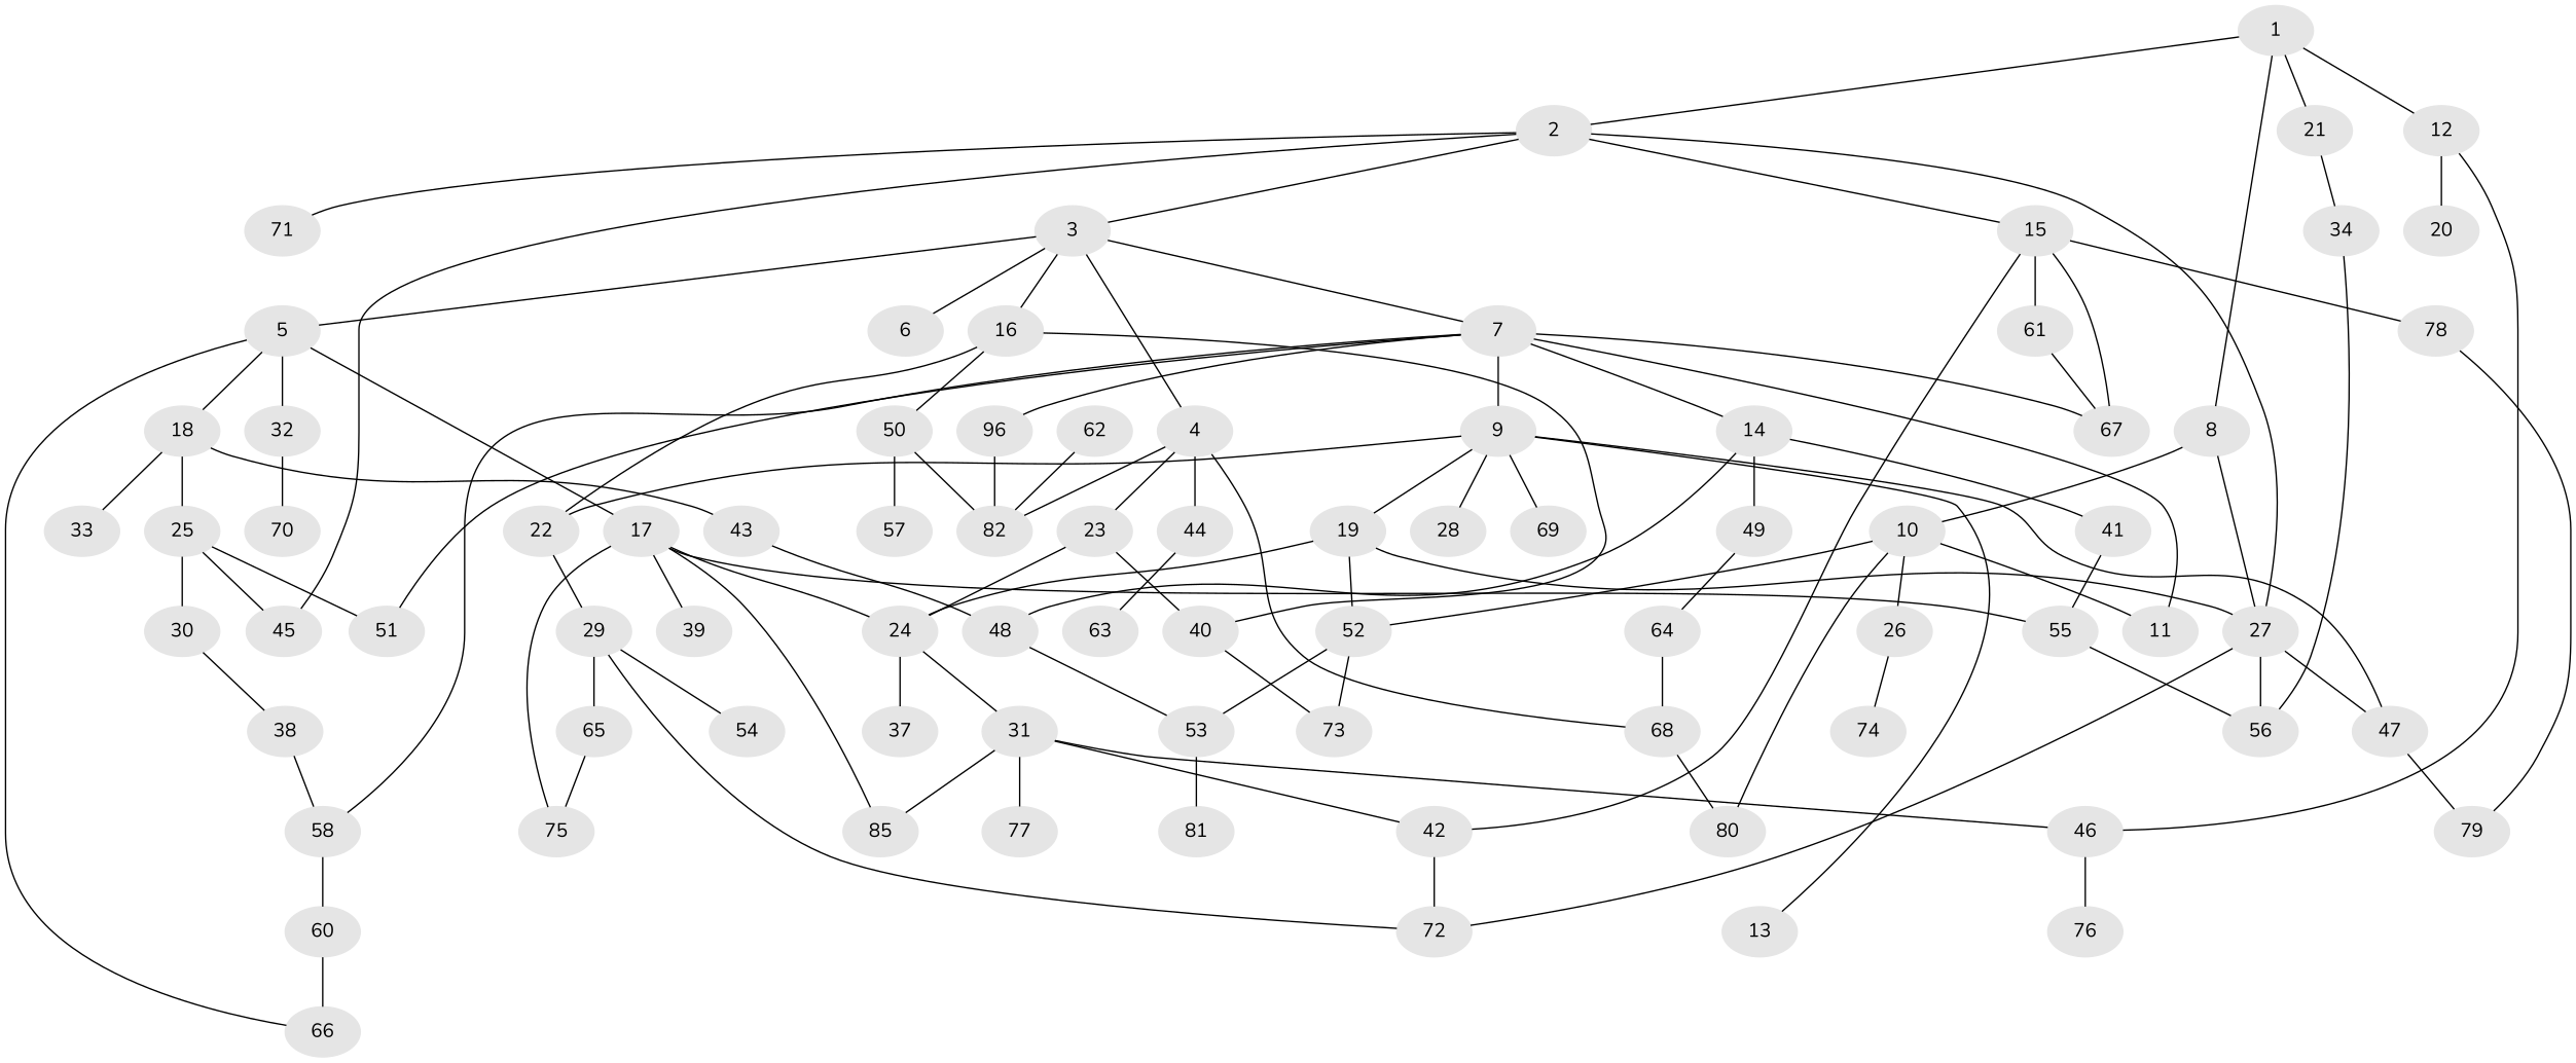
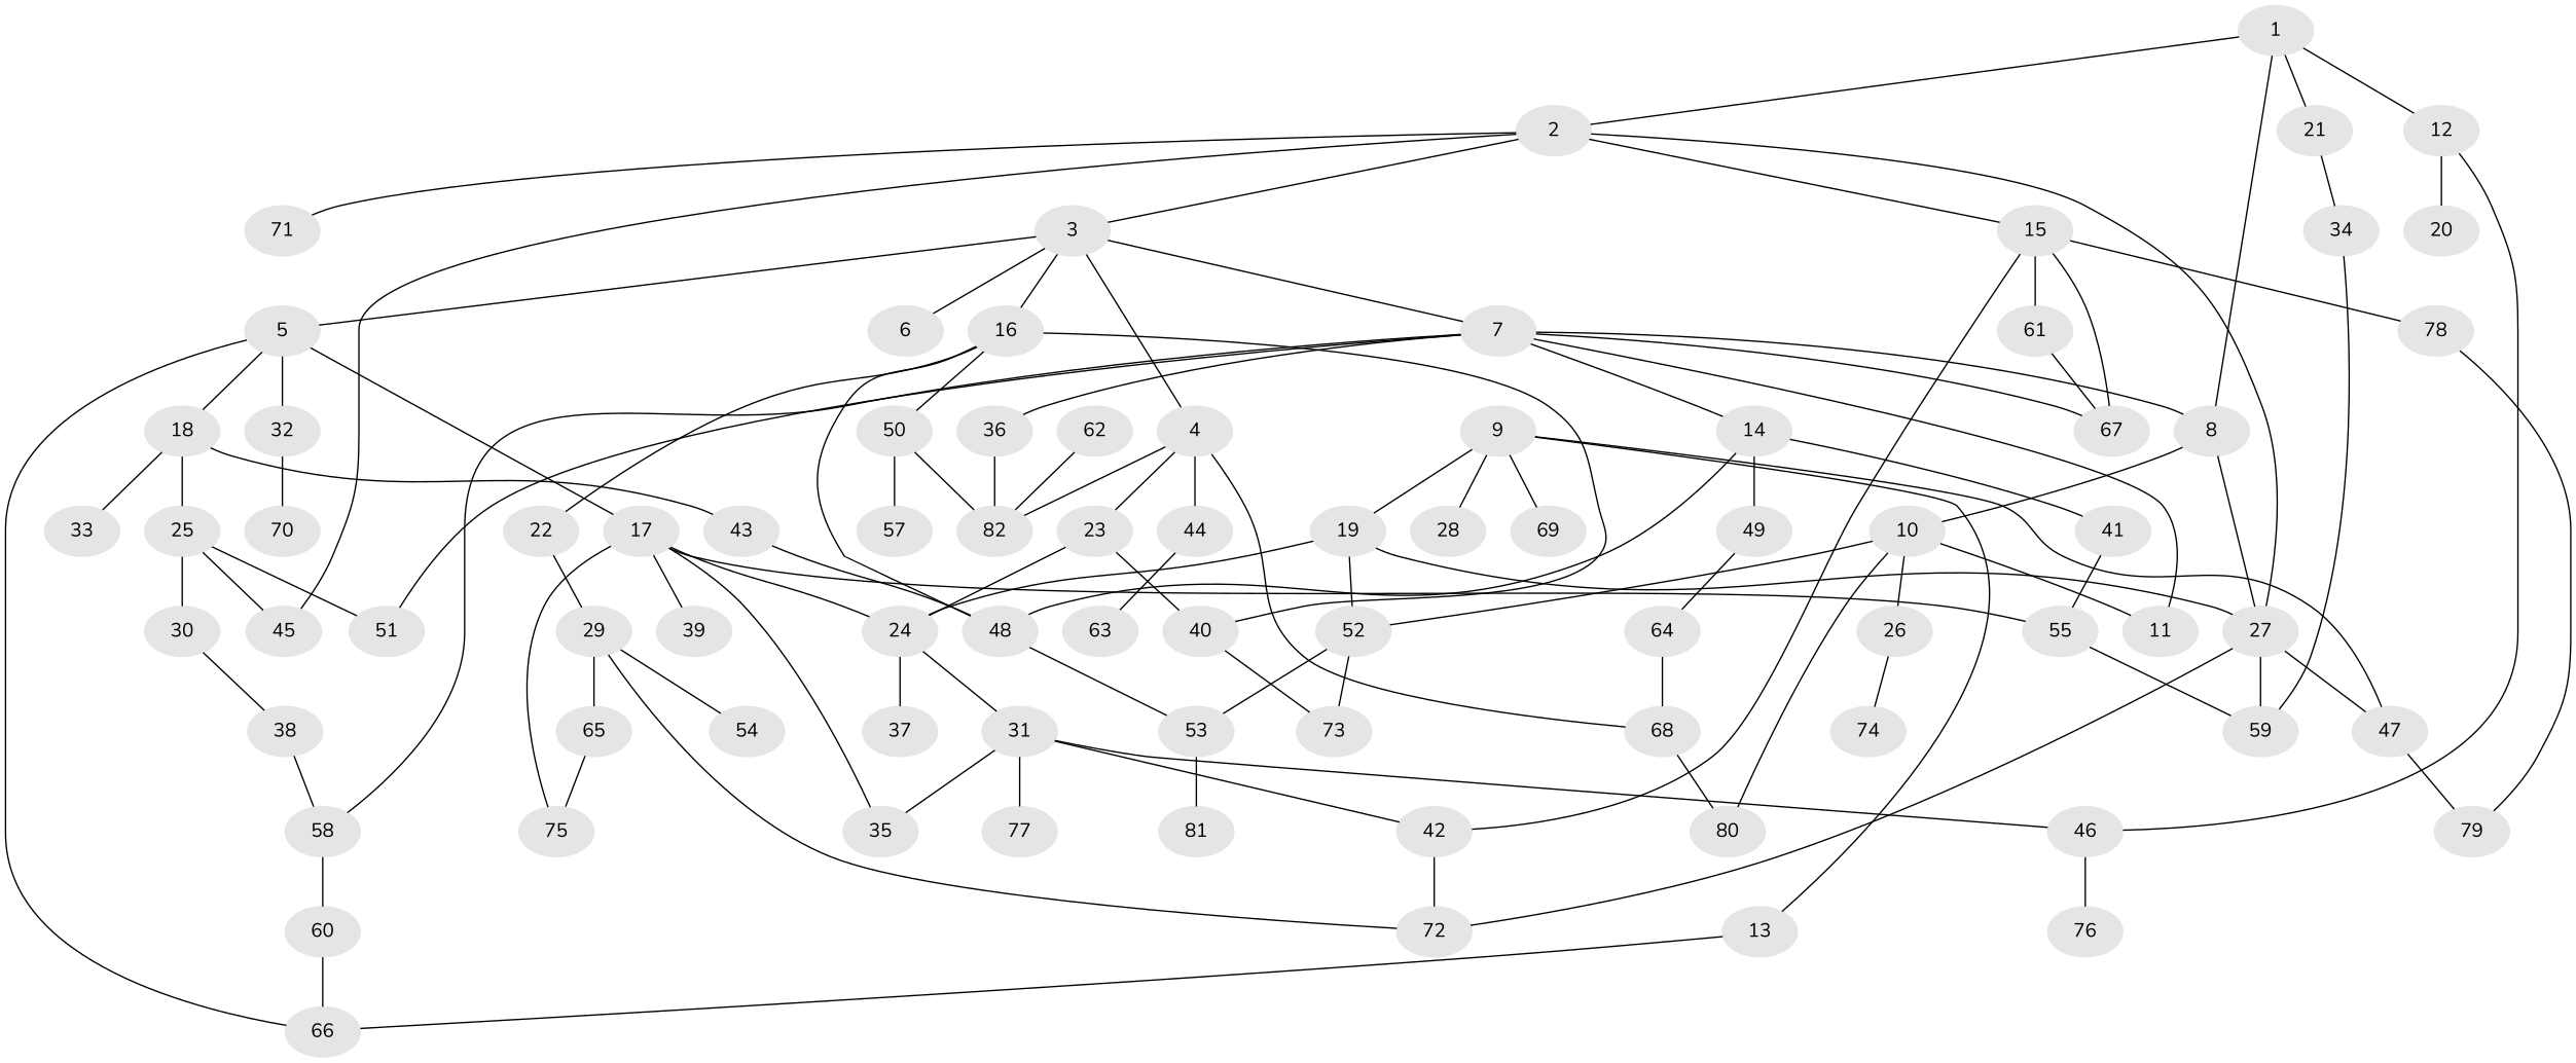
  graph {
    fontname=Nunito
    node [color=gray90 fontname=Nunito style=filled]
    edge [fontname=Nunito]
    1
    2
    8
    12
    21
    3
    15
    27
    45
    71
    10
    20
    46
    34
    4
    5
    6
    7
    16
    67
    42
    61
    78
    47
-   59 [label=56]
+   59
    72
    23
    44
    68
    82
    17
    18
    32
    66
    9
    11
    14
-   36 [label=96]
+   36
    51
    58
    22
    48
    40
    50
    24
    63
    80
-   35 [label=85]
+   35
    39
    55
    75
    25
    33
    43
    70
    13
    19
    28
    69
    41
    49
    60
    26
    52
    29
    79
    74
    73
    53
    76
    64
    57
    31
    37
    30
    54
    65
    77
    38
    81
    62
    1 -- 2
    1 -- 8
    1 -- 12
    1 -- 21
    2 -- 3
    2 -- 15
    2 -- 27
    2 -- 45
    2 -- 71
    8 -- 27
    8 -- 10
    12 -- 20
    12 -- 46
    21 -- 34
    3 -- 4
    3 -- 5
    3 -- 6
    3 -- 7
    3 -- 16
    15 -- 67
    15 -- 42
    15 -- 61
    15 -- 78
    27 -- 47
    27 -- 59
    27 -- 72
    10 -- 11
    10 -- 80
    10 -- 26
    10 -- 52
    46 -- 76
    34 -- 59
    4 -- 23
    4 -- 44
    4 -- 68
    4 -- 82
    5 -- 17
    5 -- 18
    5 -- 32
    5 -- 66
    7 -- 67
-   7 -- 9
+   7 -- 8
    7 -- 11
    7 -- 14
    7 -- 36
    7 -- 51
    7 -- 58
    16 -- 22
+   16 -- 48
    16 -- 40
    16 -- 50
    42 -- 72
    61 -- 67
    78 -- 79
    47 -- 79
    23 -- 40
    23 -- 24
    44 -- 63
    68 -- 80
    17 -- 24
    17 -- 35
    17 -- 39
    17 -- 55
    17 -- 75
    18 -- 25
    18 -- 33
    18 -- 43
    32 -- 70
    9 -- 47
-   9 -- 22
    9 -- 13
    9 -- 19
    9 -- 28
    9 -- 69
    14 -- 48
    14 -- 41
    14 -- 49
    36 -- 82
    58 -- 60
    22 -- 29
    48 -- 53
    40 -- 73
    50 -- 82
    50 -- 57
    24 -- 31
    24 -- 37
    55 -- 59
    25 -- 45
    25 -- 51
    25 -- 30
    43 -- 48
+   13 -- 66
    19 -- 27
    19 -- 24
    19 -- 52
    41 -- 55
    49 -- 64
    60 -- 66
    26 -- 74
    52 -- 73
    52 -- 53
    29 -- 72
    29 -- 54
    29 -- 65
    53 -- 81
    64 -- 68
    31 -- 46
    31 -- 42
    31 -- 35
    31 -- 77
    30 -- 38
    65 -- 75
    38 -- 58
    62 -- 82
  }
